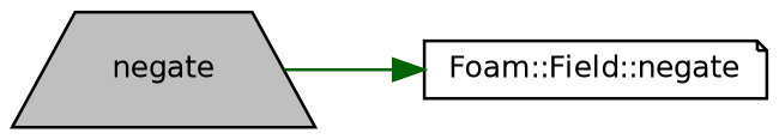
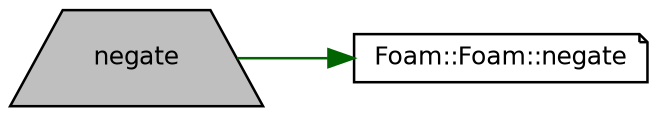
  digraph {
    rankdir=LR
    fontname="DejaVu Sans"
    node [color=black fontname="DejaVu Sans" fontsize=10]
    n1 [fillcolor=grey75 fontcolor=black height=0.2 label=negate shape=trapezium style=filled width=0.4]
-   n2 [height=0.2 label="Foam::Field::negate" shape=note width=0.4]
+   n2 [height=0.2 label="Foam::Foam::negate" shape=note width=0.4]
    n1 -> n2 [color=darkgreen fontname="DejaVu Sans" fontsize=10 labelfontname=Helvetica labelfontsize=10 style=solid]
  }
